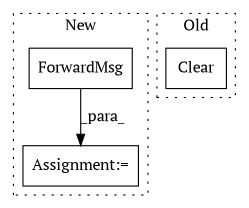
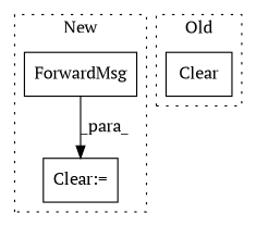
  digraph {
    fontname="PT Serif"
    node [a=32 shape=box fontname="PT Serif"]
    n1 [l=12 label=ForwardMsg s=5541]
-   n2 [a=7 l=1 label="Assignment:=" s=5531]
+   n2 [a=7 l=1 label="Clear:=" s=5531]
    n3 [l=7 label=Clear s=5311]
    subgraph cluster_1 {
      label=New
      style=dotted
      n1
      n2
    }
    subgraph cluster_2 {
      label=Old
      style=dotted
      n3
    }
    n1 -> n2 [label=_para_ fontname="PT Serif"]
  }
